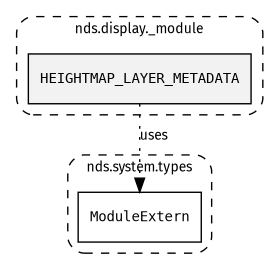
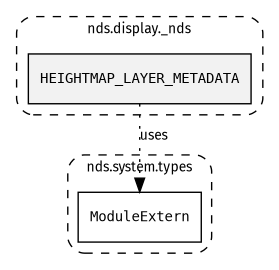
  digraph {
    fontsize=10
    rankdir=TB
    fontname="Fira Sans"
    node [fontsize=10 shape=box fontname="Fira Sans"]
    n1 [fillcolor="#0000000D" label=<<font face="monospace"><table align="center" border="0" cellspacing="0" cellpadding="0"><tr><td href="../../../content/packages/nds.display._module.html#Constant-HEIGHTMAP_LAYER_METADATA" title="Constant defined in nds.display._module">HEIGHTMAP_LAYER_METADATA</td></tr></table></font>> style=filled]
    n2 [label=<<font face="monospace"><table align="center" border="0" cellspacing="0" cellpadding="0"><tr><td href="../../../content/packages/nds.system.types.html#Subtype-ModuleExtern" title="Subtype defined in nds.system.types">ModuleExtern</td></tr></table></font>>]
    subgraph cluster_1 {
-     label="nds.display._module"
+     label="nds.display._nds"
      style="dashed, rounded"
      n1
    }
    subgraph cluster_2 {
      label="nds.system.types"
      style="dashed, rounded"
      n2
    }
    n1 -> n2 [fontsize=10 label=uses style=dotted fontname="Fira Sans"]
  }
